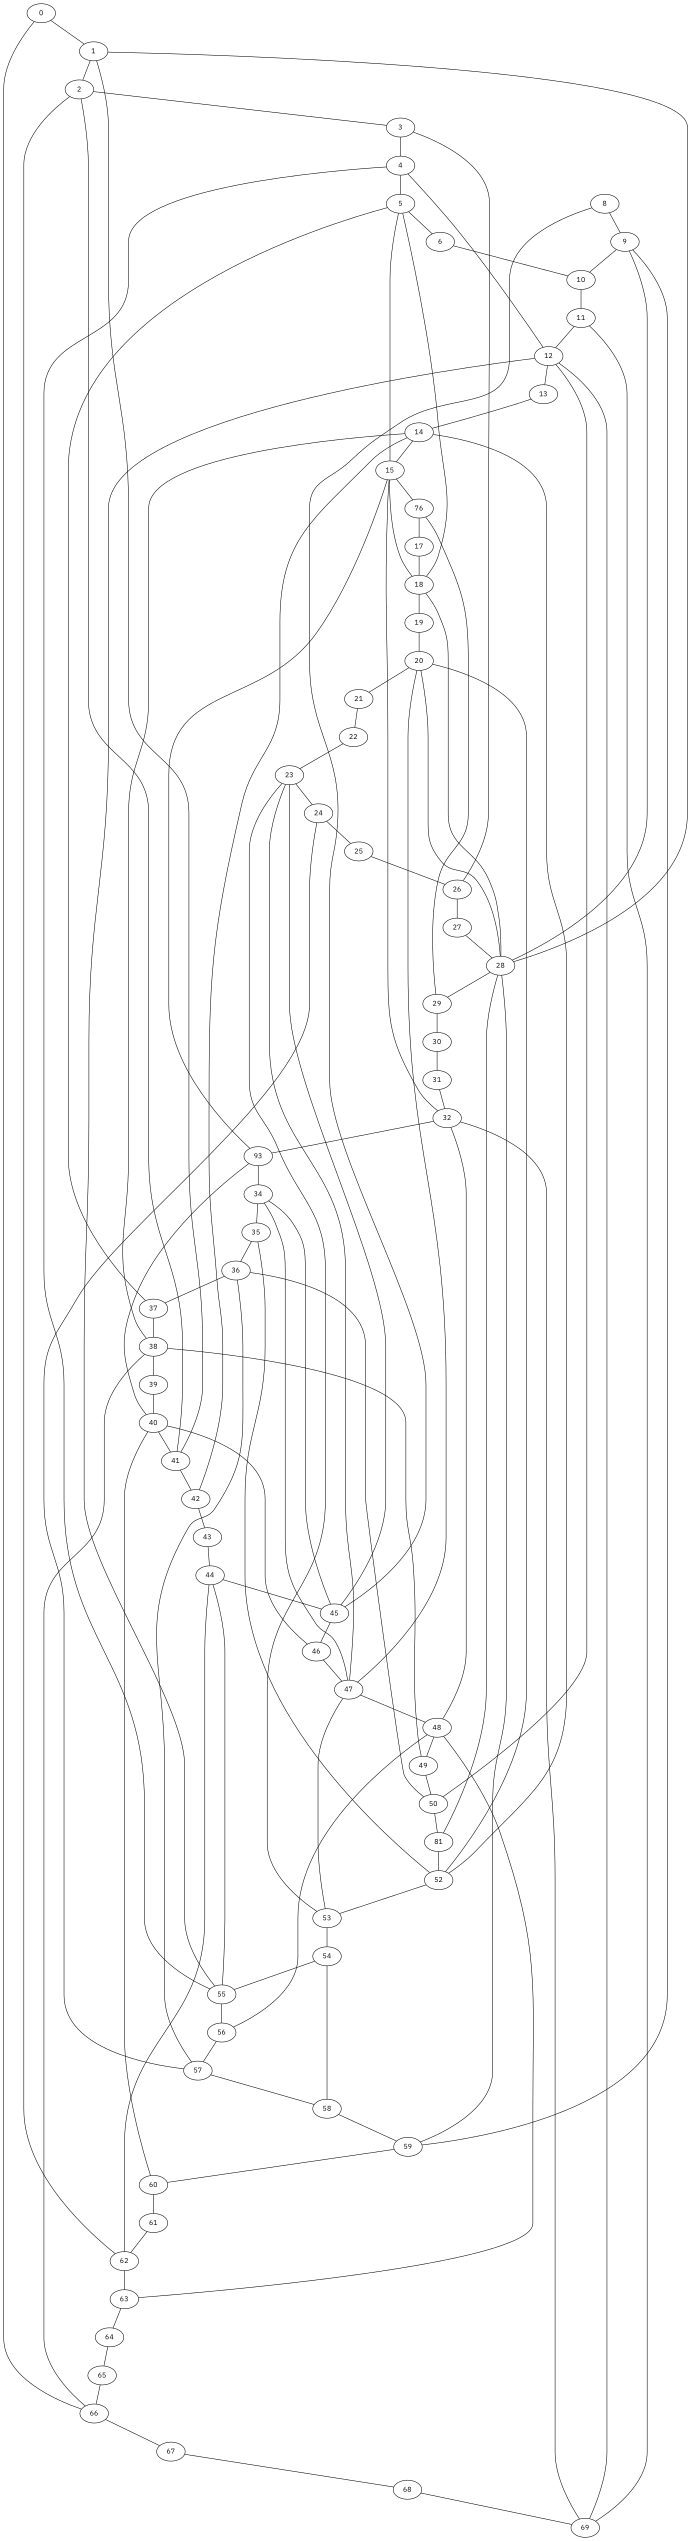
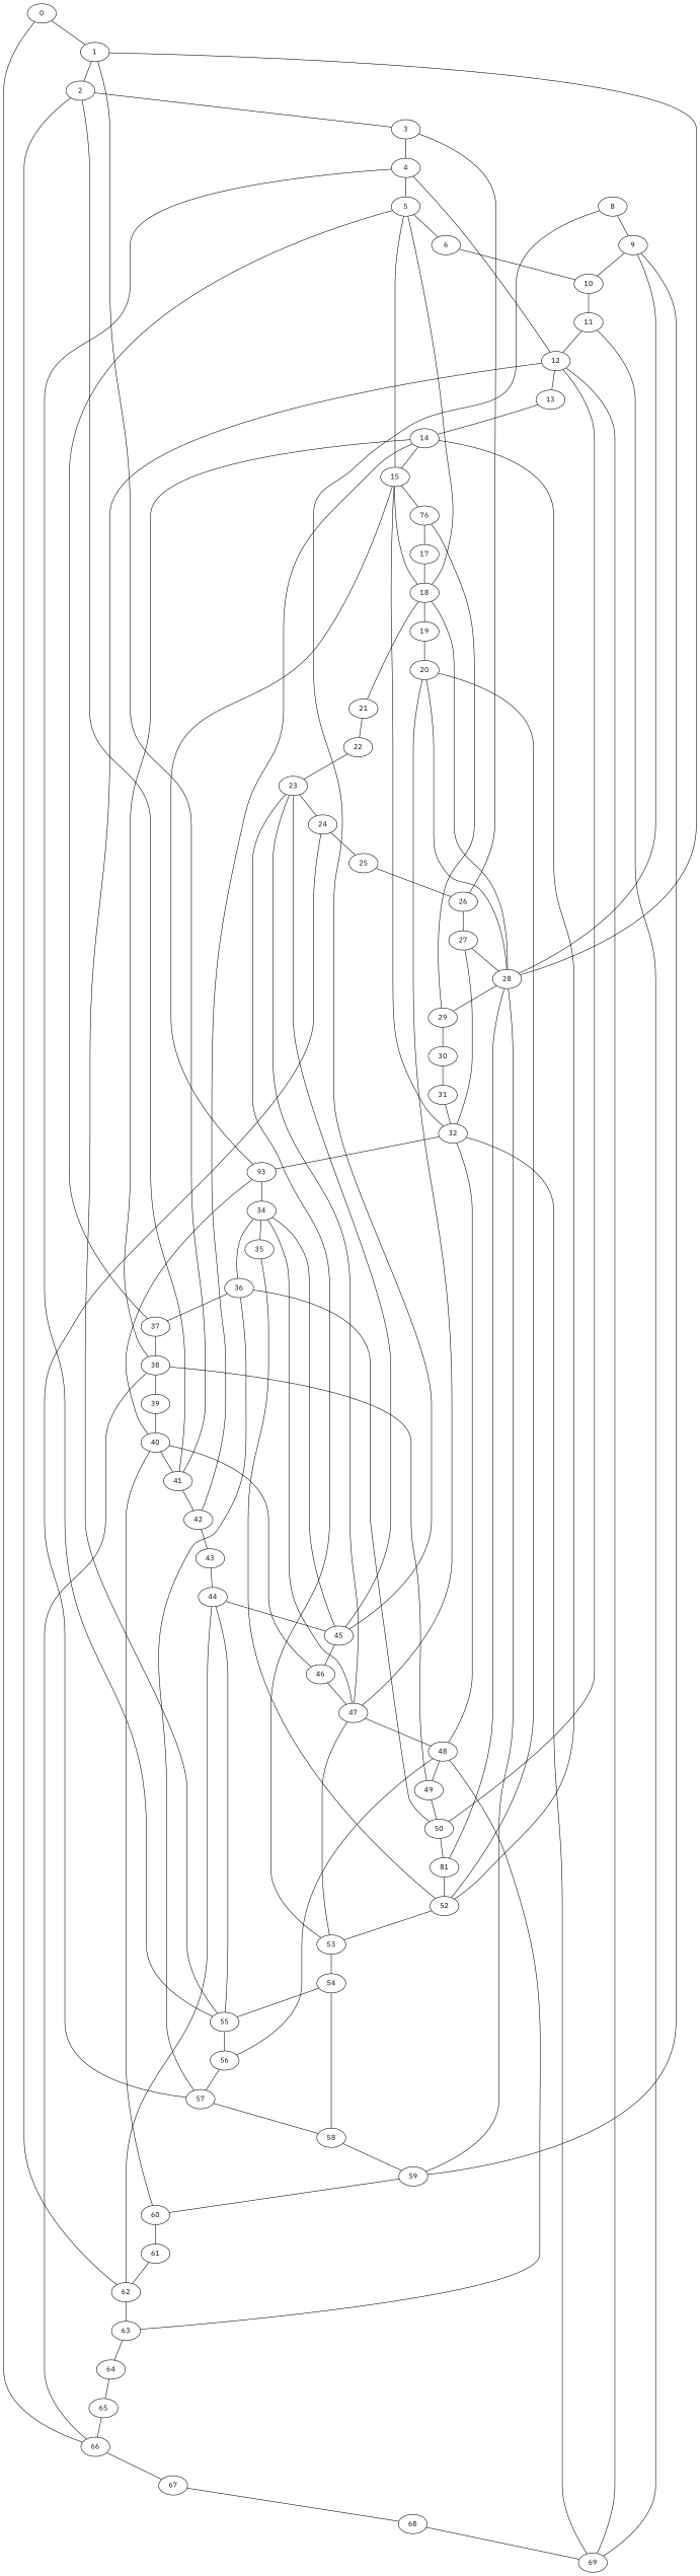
  graph {
    fontname="IBM Plex Sans"
    node [fontname="IBM Plex Sans"]
    edge [fontname="IBM Plex Sans"]
    0
    1
    66
    2
    41
    28
    67
    3
    62
    42
    59
    29
    n13 [label=81]
    68
    4
    26
    63
    43
    60
    30
    52
    5
    55
    12
    27
    64
    6
    37
    18
    15
    56
    69
    13
    50
    32
    10
    38
    19
    n39 [label=76]
    n40 [label=93]
    57
    14
    11
    39
    49
    20
    17
    48
    34
    40
    8
    9
    45
    46
    47
    61
    53
    44
    54
    35
    31
    21
    22
    23
    24
    25
    58
    36
    65
    0 -- 1
    0 -- 66
    1 -- 2
    1 -- 41
    1 -- 28
    66 -- 67
    2 -- 41
    2 -- 3
    2 -- 62
    41 -- 42
    28 -- 59
    28 -- 29
    28 -- n13
    67 -- 68
    3 -- 4
    3 -- 26
    62 -- 63
    42 -- 43
    59 -- 60
    29 -- 30
    n13 -- 52
    68 -- 69
    4 -- 5
    4 -- 55
    4 -- 12
    26 -- 27
    63 -- 64
    43 -- 44
    60 -- 61
    30 -- 31
    52 -- 53
    5 -- 6
    5 -- 37
    5 -- 18
    5 -- 15
    55 -- 56
    12 -- 55
    12 -- 69
    12 -- 13
    12 -- 50
    27 -- 28
+   27 -- 32
    64 -- 65
    6 -- 10
    37 -- 38
    18 -- 28
    18 -- 19
    15 -- 18
    15 -- 32
    15 -- n39
    15 -- n40
    56 -- 57
    13 -- 14
    50 -- n13
    32 -- 69
    32 -- n40
    32 -- 48
    10 -- 11
    38 -- 66
    38 -- 39
    38 -- 49
    19 -- 20
    n39 -- 29
    n39 -- 17
    n40 -- 34
    n40 -- 40
    57 -- 58
    14 -- 42
    14 -- 52
    14 -- 15
    14 -- 38
    11 -- 12
    11 -- 69
    39 -- 40
    49 -- 50
    20 -- 28
    20 -- 52
    20 -- 47
-   20 -- 21
+   18 -- 21
    17 -- 18
    48 -- 63
    48 -- 56
    48 -- 49
    34 -- 45
    34 -- 47
    34 -- 35
    40 -- 41
    40 -- 60
    40 -- 46
    8 -- 9
    8 -- 45
    9 -- 28
    9 -- 59
    9 -- 10
    45 -- 46
    46 -- 47
    47 -- 48
    47 -- 53
    61 -- 62
    53 -- 54
    44 -- 62
    44 -- 55
    44 -- 45
    54 -- 55
    54 -- 58
    35 -- 52
-   35 -- 36
+   34 -- 36
    31 -- 32
    21 -- 22
    22 -- 23
    23 -- 45
    23 -- 47
    23 -- 53
    23 -- 24
    24 -- 57
    24 -- 25
    25 -- 26
    58 -- 59
    36 -- 37
    36 -- 50
    36 -- 57
    65 -- 66
  }
